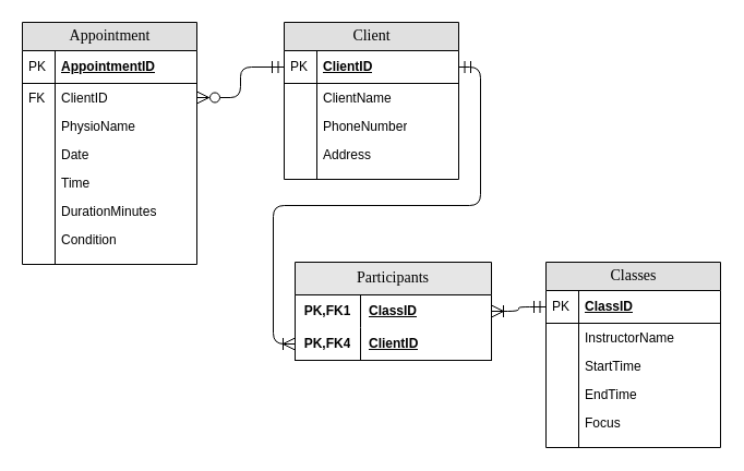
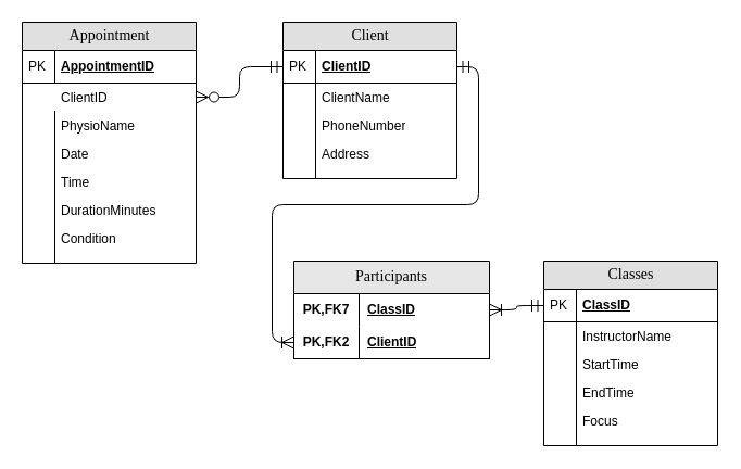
  <mxCell id="0" />
  <mxCell id="1" parent="0" />
  <mxCell id="2" value="Appointment" style="swimlane;html=1;fontStyle=0;childLayout=stackLayout;horizontal=1;startSize=26;fillColor=#e0e0e0;horizontalStack=0;resizeParent=1;resizeLast=0;collapsible=1;marginBottom=0;swimlaneFillColor=#ffffff;align=center;rounded=0;shadow=0;comic=0;labelBackgroundColor=none;strokeWidth=1;fontFamily=Verdana;fontSize=14" parent="1" vertex="1"><mxGeometry x="20" y="20" width="160" height="222" as="geometry" /></mxCell>
  <mxCell id="3" value="AppointmentID" style="shape=partialRectangle;top=0;left=0;right=0;bottom=1;html=1;align=left;verticalAlign=middle;fillColor=none;spacingLeft=34;spacingRight=4;whiteSpace=wrap;overflow=hidden;rotatable=0;points=[[0,0.5],[1,0.5]];portConstraint=eastwest;dropTarget=0;fontStyle=5;" parent="2" vertex="1"><mxGeometry y="26" width="160" height="30" as="geometry" /></mxCell>
  <mxCell id="4" value="PK" style="shape=partialRectangle;top=0;left=0;bottom=0;html=1;fillColor=none;align=left;verticalAlign=middle;spacingLeft=4;spacingRight=4;whiteSpace=wrap;overflow=hidden;rotatable=0;points=[];portConstraint=eastwest;part=1;" parent="3" vertex="1" connectable="0"><mxGeometry width="30" height="30" as="geometry" /></mxCell>
  <mxCell id="5" value="ClientID" style="shape=partialRectangle;top=0;left=0;right=0;bottom=0;html=1;align=left;verticalAlign=top;fillColor=none;spacingLeft=34;spacingRight=4;whiteSpace=wrap;overflow=hidden;rotatable=0;points=[[0,0.5],[1,0.5]];portConstraint=eastwest;dropTarget=0;" parent="2" vertex="1"><mxGeometry y="56" width="160" height="26" as="geometry" /></mxCell>
- <mxCell id="6" value="FK" style="shape=partialRectangle;top=0;left=0;bottom=0;html=1;fillColor=none;align=left;verticalAlign=top;spacingLeft=4;spacingRight=4;whiteSpace=wrap;overflow=hidden;rotatable=0;points=[];portConstraint=eastwest;part=1;" parent="5" vertex="1" connectable="0"><mxGeometry width="30" height="26" as="geometry" /></mxCell>
  <mxCell id="7" value="PhysioName" style="shape=partialRectangle;top=0;left=0;right=0;bottom=0;html=1;align=left;verticalAlign=top;fillColor=none;spacingLeft=34;spacingRight=4;whiteSpace=wrap;overflow=hidden;rotatable=0;points=[[0,0.5],[1,0.5]];portConstraint=eastwest;dropTarget=0;" parent="2" vertex="1"><mxGeometry y="82" width="160" height="26" as="geometry" /></mxCell>
  <mxCell id="8" value="" style="shape=partialRectangle;top=0;left=0;bottom=0;html=1;fillColor=none;align=left;verticalAlign=top;spacingLeft=4;spacingRight=4;whiteSpace=wrap;overflow=hidden;rotatable=0;points=[];portConstraint=eastwest;part=1;" parent="7" vertex="1" connectable="0"><mxGeometry width="30" height="26" as="geometry" /></mxCell>
  <mxCell id="9" value="Date" style="shape=partialRectangle;top=0;left=0;right=0;bottom=0;html=1;align=left;verticalAlign=top;fillColor=none;spacingLeft=34;spacingRight=4;whiteSpace=wrap;overflow=hidden;rotatable=0;points=[[0,0.5],[1,0.5]];portConstraint=eastwest;dropTarget=0;" parent="2" vertex="1"><mxGeometry y="108" width="160" height="26" as="geometry" /></mxCell>
  <mxCell id="10" value="" style="shape=partialRectangle;top=0;left=0;bottom=0;html=1;fillColor=none;align=left;verticalAlign=top;spacingLeft=4;spacingRight=4;whiteSpace=wrap;overflow=hidden;rotatable=0;points=[];portConstraint=eastwest;part=1;" parent="9" vertex="1" connectable="0"><mxGeometry width="30" height="26" as="geometry" /></mxCell>
  <mxCell id="11" value="Time" style="shape=partialRectangle;top=0;left=0;right=0;bottom=0;html=1;align=left;verticalAlign=top;fillColor=none;spacingLeft=34;spacingRight=4;whiteSpace=wrap;overflow=hidden;rotatable=0;points=[[0,0.5],[1,0.5]];portConstraint=eastwest;dropTarget=0;" parent="2" vertex="1"><mxGeometry y="134" width="160" height="26" as="geometry" /></mxCell>
  <mxCell id="12" value="" style="shape=partialRectangle;top=0;left=0;bottom=0;html=1;fillColor=none;align=left;verticalAlign=top;spacingLeft=4;spacingRight=4;whiteSpace=wrap;overflow=hidden;rotatable=0;points=[];portConstraint=eastwest;part=1;" parent="11" vertex="1" connectable="0"><mxGeometry width="30" height="26" as="geometry" /></mxCell>
  <mxCell id="13" value="DurationMinutes" style="shape=partialRectangle;top=0;left=0;right=0;bottom=0;html=1;align=left;verticalAlign=top;fillColor=none;spacingLeft=34;spacingRight=4;whiteSpace=wrap;overflow=hidden;rotatable=0;points=[[0,0.5],[1,0.5]];portConstraint=eastwest;dropTarget=0;" parent="2" vertex="1"><mxGeometry y="160" width="160" height="26" as="geometry" /></mxCell>
  <mxCell id="14" value="" style="shape=partialRectangle;top=0;left=0;bottom=0;html=1;fillColor=none;align=left;verticalAlign=top;spacingLeft=4;spacingRight=4;whiteSpace=wrap;overflow=hidden;rotatable=0;points=[];portConstraint=eastwest;part=1;" parent="13" vertex="1" connectable="0"><mxGeometry width="30" height="26" as="geometry" /></mxCell>
  <mxCell id="15" value="Condition" style="shape=partialRectangle;top=0;left=0;right=0;bottom=0;html=1;align=left;verticalAlign=top;fillColor=none;spacingLeft=34;spacingRight=4;whiteSpace=wrap;overflow=hidden;rotatable=0;points=[[0,0.5],[1,0.5]];portConstraint=eastwest;dropTarget=0;" parent="2" vertex="1"><mxGeometry y="186" width="160" height="26" as="geometry" /></mxCell>
  <mxCell id="16" value="" style="shape=partialRectangle;top=0;left=0;bottom=0;html=1;fillColor=none;align=left;verticalAlign=top;spacingLeft=4;spacingRight=4;whiteSpace=wrap;overflow=hidden;rotatable=0;points=[];portConstraint=eastwest;part=1;" parent="15" vertex="1" connectable="0"><mxGeometry width="30" height="26" as="geometry" /></mxCell>
  <mxCell id="17" value="" style="shape=partialRectangle;top=0;left=0;right=0;bottom=0;html=1;align=left;verticalAlign=top;fillColor=none;spacingLeft=34;spacingRight=4;whiteSpace=wrap;overflow=hidden;rotatable=0;points=[[0,0.5],[1,0.5]];portConstraint=eastwest;dropTarget=0;" parent="2" vertex="1"><mxGeometry y="212" width="160" height="10" as="geometry" /></mxCell>
  <mxCell id="18" value="" style="shape=partialRectangle;top=0;left=0;bottom=0;html=1;fillColor=none;align=left;verticalAlign=top;spacingLeft=4;spacingRight=4;whiteSpace=wrap;overflow=hidden;rotatable=0;points=[];portConstraint=eastwest;part=1;" parent="17" vertex="1" connectable="0"><mxGeometry width="30" height="10" as="geometry" /></mxCell>
  <mxCell id="19" value="Client" style="swimlane;html=1;fontStyle=0;childLayout=stackLayout;horizontal=1;startSize=26;fillColor=#e0e0e0;horizontalStack=0;resizeParent=1;resizeLast=0;collapsible=1;marginBottom=0;swimlaneFillColor=#ffffff;align=center;rounded=0;shadow=0;comic=0;labelBackgroundColor=none;strokeWidth=1;fontFamily=Verdana;fontSize=14" parent="1" vertex="1"><mxGeometry x="260" y="20" width="160" height="144" as="geometry" /></mxCell>
  <mxCell id="20" value="ClientID" style="shape=partialRectangle;top=0;left=0;right=0;bottom=1;html=1;align=left;verticalAlign=middle;fillColor=none;spacingLeft=34;spacingRight=4;whiteSpace=wrap;overflow=hidden;rotatable=0;points=[[0,0.5],[1,0.5]];portConstraint=eastwest;dropTarget=0;fontStyle=5;" parent="19" vertex="1"><mxGeometry y="26" width="160" height="30" as="geometry" /></mxCell>
  <mxCell id="21" value="PK" style="shape=partialRectangle;top=0;left=0;bottom=0;html=1;fillColor=none;align=left;verticalAlign=middle;spacingLeft=4;spacingRight=4;whiteSpace=wrap;overflow=hidden;rotatable=0;points=[];portConstraint=eastwest;part=1;" parent="20" vertex="1" connectable="0"><mxGeometry width="30" height="30" as="geometry" /></mxCell>
  <mxCell id="22" value="ClientName" style="shape=partialRectangle;top=0;left=0;right=0;bottom=0;html=1;align=left;verticalAlign=top;fillColor=none;spacingLeft=34;spacingRight=4;whiteSpace=wrap;overflow=hidden;rotatable=0;points=[[0,0.5],[1,0.5]];portConstraint=eastwest;dropTarget=0;" parent="19" vertex="1"><mxGeometry y="56" width="160" height="26" as="geometry" /></mxCell>
  <mxCell id="23" value="" style="shape=partialRectangle;top=0;left=0;bottom=0;html=1;fillColor=none;align=left;verticalAlign=top;spacingLeft=4;spacingRight=4;whiteSpace=wrap;overflow=hidden;rotatable=0;points=[];portConstraint=eastwest;part=1;" parent="22" vertex="1" connectable="0"><mxGeometry width="30" height="26" as="geometry" /></mxCell>
  <mxCell id="24" value="PhoneNumber" style="shape=partialRectangle;top=0;left=0;right=0;bottom=0;html=1;align=left;verticalAlign=top;fillColor=none;spacingLeft=34;spacingRight=4;whiteSpace=wrap;overflow=hidden;rotatable=0;points=[[0,0.5],[1,0.5]];portConstraint=eastwest;dropTarget=0;" parent="19" vertex="1"><mxGeometry y="82" width="160" height="26" as="geometry" /></mxCell>
  <mxCell id="25" value="" style="shape=partialRectangle;top=0;left=0;bottom=0;html=1;fillColor=none;align=left;verticalAlign=top;spacingLeft=4;spacingRight=4;whiteSpace=wrap;overflow=hidden;rotatable=0;points=[];portConstraint=eastwest;part=1;" parent="24" vertex="1" connectable="0"><mxGeometry width="30" height="26" as="geometry" /></mxCell>
  <mxCell id="26" value="Address" style="shape=partialRectangle;top=0;left=0;right=0;bottom=0;html=1;align=left;verticalAlign=top;fillColor=none;spacingLeft=34;spacingRight=4;whiteSpace=wrap;overflow=hidden;rotatable=0;points=[[0,0.5],[1,0.5]];portConstraint=eastwest;dropTarget=0;" parent="19" vertex="1"><mxGeometry y="108" width="160" height="26" as="geometry" /></mxCell>
  <mxCell id="27" value="" style="shape=partialRectangle;top=0;left=0;bottom=0;html=1;fillColor=none;align=left;verticalAlign=top;spacingLeft=4;spacingRight=4;whiteSpace=wrap;overflow=hidden;rotatable=0;points=[];portConstraint=eastwest;part=1;" parent="26" vertex="1" connectable="0"><mxGeometry width="30" height="26" as="geometry" /></mxCell>
  <mxCell id="28" value="" style="shape=partialRectangle;top=0;left=0;right=0;bottom=0;html=1;align=left;verticalAlign=top;fillColor=none;spacingLeft=34;spacingRight=4;whiteSpace=wrap;overflow=hidden;rotatable=0;points=[[0,0.5],[1,0.5]];portConstraint=eastwest;dropTarget=0;" parent="19" vertex="1"><mxGeometry y="134" width="160" height="10" as="geometry" /></mxCell>
  <mxCell id="29" value="" style="shape=partialRectangle;top=0;left=0;bottom=0;html=1;fillColor=none;align=left;verticalAlign=top;spacingLeft=4;spacingRight=4;whiteSpace=wrap;overflow=hidden;rotatable=0;points=[];portConstraint=eastwest;part=1;" parent="28" vertex="1" connectable="0"><mxGeometry width="30" height="10" as="geometry" /></mxCell>
  <mxCell id="30" style="edgeStyle=orthogonalEdgeStyle;rounded=1;orthogonalLoop=1;jettySize=auto;html=1;exitX=1;exitY=0.5;exitDx=0;exitDy=0;entryX=0;entryY=0.5;entryDx=0;entryDy=0;endArrow=ERmandOne;endFill=0;startArrow=ERzeroToMany;startFill=0;strokeWidth=1;curved=0;strokeColor=default;endSize=9;startSize=9;" parent="1" source="5" target="20" edge="1"><mxGeometry relative="1" as="geometry" /></mxCell>
  <mxCell id="31" value="Classes" style="swimlane;html=1;fontStyle=0;childLayout=stackLayout;horizontal=1;startSize=26;fillColor=#e0e0e0;horizontalStack=0;resizeParent=1;resizeLast=0;collapsible=1;marginBottom=0;swimlaneFillColor=#ffffff;align=center;rounded=0;shadow=0;comic=0;labelBackgroundColor=none;strokeWidth=1;fontFamily=Verdana;fontSize=14" vertex="1" parent="1"><mxGeometry x="500" y="240" width="160" height="170" as="geometry" /></mxCell>
  <mxCell id="32" value="ClassID" style="shape=partialRectangle;top=0;left=0;right=0;bottom=1;html=1;align=left;verticalAlign=middle;fillColor=none;spacingLeft=34;spacingRight=4;whiteSpace=wrap;overflow=hidden;rotatable=0;points=[[0,0.5],[1,0.5]];portConstraint=eastwest;dropTarget=0;fontStyle=5;" vertex="1" parent="31"><mxGeometry y="26" width="160" height="30" as="geometry" /></mxCell>
  <mxCell id="33" value="PK" style="shape=partialRectangle;top=0;left=0;bottom=0;html=1;fillColor=none;align=left;verticalAlign=middle;spacingLeft=4;spacingRight=4;whiteSpace=wrap;overflow=hidden;rotatable=0;points=[];portConstraint=eastwest;part=1;" vertex="1" connectable="0" parent="32"><mxGeometry width="30" height="30" as="geometry" /></mxCell>
  <mxCell id="34" value="InstructorName" style="shape=partialRectangle;top=0;left=0;right=0;bottom=0;html=1;align=left;verticalAlign=top;fillColor=none;spacingLeft=34;spacingRight=4;whiteSpace=wrap;overflow=hidden;rotatable=0;points=[[0,0.5],[1,0.5]];portConstraint=eastwest;dropTarget=0;" vertex="1" parent="31"><mxGeometry y="56" width="160" height="26" as="geometry" /></mxCell>
  <mxCell id="35" value="" style="shape=partialRectangle;top=0;left=0;bottom=0;html=1;fillColor=none;align=left;verticalAlign=top;spacingLeft=4;spacingRight=4;whiteSpace=wrap;overflow=hidden;rotatable=0;points=[];portConstraint=eastwest;part=1;" vertex="1" connectable="0" parent="34"><mxGeometry width="30" height="26" as="geometry" /></mxCell>
  <mxCell id="36" value="StartTime" style="shape=partialRectangle;top=0;left=0;right=0;bottom=0;html=1;align=left;verticalAlign=top;fillColor=none;spacingLeft=34;spacingRight=4;whiteSpace=wrap;overflow=hidden;rotatable=0;points=[[0,0.5],[1,0.5]];portConstraint=eastwest;dropTarget=0;" vertex="1" parent="31"><mxGeometry y="82" width="160" height="26" as="geometry" /></mxCell>
  <mxCell id="37" value="" style="shape=partialRectangle;top=0;left=0;bottom=0;html=1;fillColor=none;align=left;verticalAlign=top;spacingLeft=4;spacingRight=4;whiteSpace=wrap;overflow=hidden;rotatable=0;points=[];portConstraint=eastwest;part=1;" vertex="1" connectable="0" parent="36"><mxGeometry width="30" height="26" as="geometry" /></mxCell>
  <mxCell id="38" value="EndTime" style="shape=partialRectangle;top=0;left=0;right=0;bottom=0;html=1;align=left;verticalAlign=top;fillColor=none;spacingLeft=34;spacingRight=4;whiteSpace=wrap;overflow=hidden;rotatable=0;points=[[0,0.5],[1,0.5]];portConstraint=eastwest;dropTarget=0;" vertex="1" parent="31"><mxGeometry y="108" width="160" height="26" as="geometry" /></mxCell>
  <mxCell id="39" value="" style="shape=partialRectangle;top=0;left=0;bottom=0;html=1;fillColor=none;align=left;verticalAlign=top;spacingLeft=4;spacingRight=4;whiteSpace=wrap;overflow=hidden;rotatable=0;points=[];portConstraint=eastwest;part=1;" vertex="1" connectable="0" parent="38"><mxGeometry width="30" height="26" as="geometry" /></mxCell>
  <mxCell id="40" value="Focus" style="shape=partialRectangle;top=0;left=0;right=0;bottom=0;html=1;align=left;verticalAlign=top;fillColor=none;spacingLeft=34;spacingRight=4;whiteSpace=wrap;overflow=hidden;rotatable=0;points=[[0,0.5],[1,0.5]];portConstraint=eastwest;dropTarget=0;" vertex="1" parent="31"><mxGeometry y="134" width="160" height="26" as="geometry" /></mxCell>
  <mxCell id="41" value="" style="shape=partialRectangle;top=0;left=0;bottom=0;html=1;fillColor=none;align=left;verticalAlign=top;spacingLeft=4;spacingRight=4;whiteSpace=wrap;overflow=hidden;rotatable=0;points=[];portConstraint=eastwest;part=1;" vertex="1" connectable="0" parent="40"><mxGeometry width="30" height="26" as="geometry" /></mxCell>
  <mxCell id="42" value="" style="shape=partialRectangle;top=0;left=0;right=0;bottom=0;html=1;align=left;verticalAlign=top;fillColor=none;spacingLeft=34;spacingRight=4;whiteSpace=wrap;overflow=hidden;rotatable=0;points=[[0,0.5],[1,0.5]];portConstraint=eastwest;dropTarget=0;" vertex="1" parent="31"><mxGeometry y="160" width="160" height="10" as="geometry" /></mxCell>
  <mxCell id="43" value="" style="shape=partialRectangle;top=0;left=0;bottom=0;html=1;fillColor=none;align=left;verticalAlign=top;spacingLeft=4;spacingRight=4;whiteSpace=wrap;overflow=hidden;rotatable=0;points=[];portConstraint=eastwest;part=1;" vertex="1" connectable="0" parent="42"><mxGeometry width="30" height="10" as="geometry" /></mxCell>
  <mxCell id="44" value="&lt;font face=&quot;Verdana&quot; style=&quot;font-size: 14px; font-weight: normal;&quot;&gt;Participants&lt;/font&gt;" style="shape=table;startSize=30;container=1;collapsible=1;childLayout=tableLayout;fixedRows=1;rowLines=0;fontStyle=1;align=center;resizeLast=1;html=1;whiteSpace=wrap;fillColor=#e6e6e6;fillStyle=auto;" vertex="1" parent="1"><mxGeometry x="270" y="240" width="180" height="90" as="geometry" /></mxCell>
  <mxCell id="45" value="" style="shape=tableRow;horizontal=0;startSize=0;swimlaneHead=0;swimlaneBody=0;fillColor=none;collapsible=0;dropTarget=0;points=[[0,0.5],[1,0.5]];portConstraint=eastwest;top=0;left=0;right=0;bottom=0;html=1;" vertex="1" parent="44"><mxGeometry y="30" width="180" height="30" as="geometry" /></mxCell>
- <mxCell id="46" value="PK,FK1" style="shape=partialRectangle;connectable=0;fillColor=none;top=0;left=0;bottom=0;right=0;fontStyle=1;overflow=hidden;html=1;whiteSpace=wrap;" vertex="1" parent="45"><mxGeometry width="60" height="30" as="geometry"><mxRectangle width="60" height="30" as="alternateBounds" /></mxGeometry></mxCell>
+ <mxCell id="46" value="PK,FK7" style="shape=partialRectangle;connectable=0;fillColor=none;top=0;left=0;bottom=0;right=0;fontStyle=1;overflow=hidden;html=1;whiteSpace=wrap;" vertex="1" parent="45"><mxGeometry width="60" height="30" as="geometry"><mxRectangle width="60" height="30" as="alternateBounds" /></mxGeometry></mxCell>
  <mxCell id="47" value="ClassID" style="shape=partialRectangle;connectable=0;fillColor=none;top=0;left=0;bottom=0;right=0;align=left;spacingLeft=6;fontStyle=5;overflow=hidden;html=1;whiteSpace=wrap;" vertex="1" parent="45"><mxGeometry x="60" width="120" height="30" as="geometry"><mxRectangle width="120" height="30" as="alternateBounds" /></mxGeometry></mxCell>
  <mxCell id="48" value="" style="shape=tableRow;horizontal=0;startSize=0;swimlaneHead=0;swimlaneBody=0;fillColor=none;collapsible=0;dropTarget=0;points=[[0,0.5],[1,0.5]];portConstraint=eastwest;top=0;left=0;right=0;bottom=1;html=1;" vertex="1" parent="44"><mxGeometry y="60" width="180" height="30" as="geometry" /></mxCell>
- <mxCell id="49" value="PK,FK4" style="shape=partialRectangle;connectable=0;fillColor=none;top=0;left=0;bottom=0;right=0;fontStyle=1;overflow=hidden;html=1;whiteSpace=wrap;" vertex="1" parent="48"><mxGeometry width="60" height="30" as="geometry"><mxRectangle width="60" height="30" as="alternateBounds" /></mxGeometry></mxCell>
+ <mxCell id="49" value="PK,FK2" style="shape=partialRectangle;connectable=0;fillColor=none;top=0;left=0;bottom=0;right=0;fontStyle=1;overflow=hidden;html=1;whiteSpace=wrap;" vertex="1" parent="48"><mxGeometry width="60" height="30" as="geometry"><mxRectangle width="60" height="30" as="alternateBounds" /></mxGeometry></mxCell>
  <mxCell id="50" value="ClientID" style="shape=partialRectangle;connectable=0;fillColor=none;top=0;left=0;bottom=0;right=0;align=left;spacingLeft=6;fontStyle=5;overflow=hidden;html=1;whiteSpace=wrap;" vertex="1" parent="48"><mxGeometry x="60" width="120" height="30" as="geometry"><mxRectangle width="120" height="30" as="alternateBounds" /></mxGeometry></mxCell>
  <mxCell id="51" style="edgeStyle=orthogonalEdgeStyle;rounded=1;orthogonalLoop=1;jettySize=auto;html=1;exitX=1;exitY=0.5;exitDx=0;exitDy=0;entryX=0;entryY=0.5;entryDx=0;entryDy=0;startArrow=ERmandOne;startFill=0;endArrow=ERoneToMany;endFill=0;endSize=9;startSize=9;curved=0;" edge="1" parent="1" source="20" target="48"><mxGeometry relative="1" as="geometry" /></mxCell>
  <mxCell id="52" style="edgeStyle=orthogonalEdgeStyle;rounded=1;orthogonalLoop=1;jettySize=auto;html=1;exitX=1;exitY=0.5;exitDx=0;exitDy=0;entryX=0;entryY=0.5;entryDx=0;entryDy=0;startArrow=ERoneToMany;startFill=0;endArrow=ERmandOne;endFill=0;endSize=9;startSize=9;curved=0;" edge="1" parent="1" source="45" target="32"><mxGeometry relative="1" as="geometry" /></mxCell>
